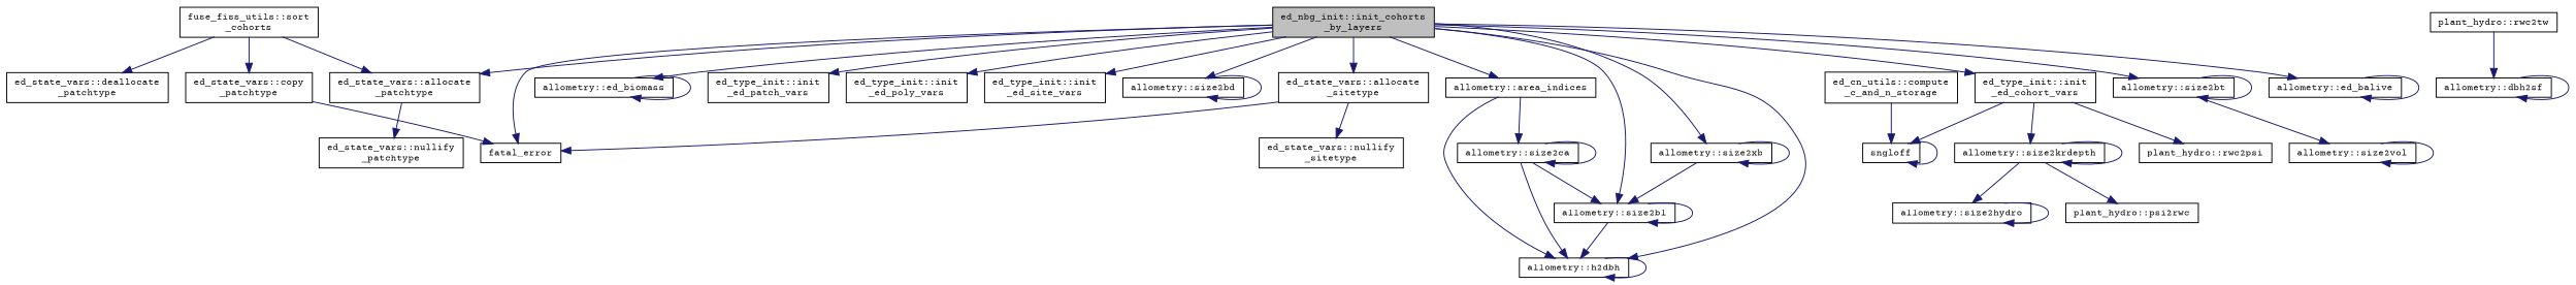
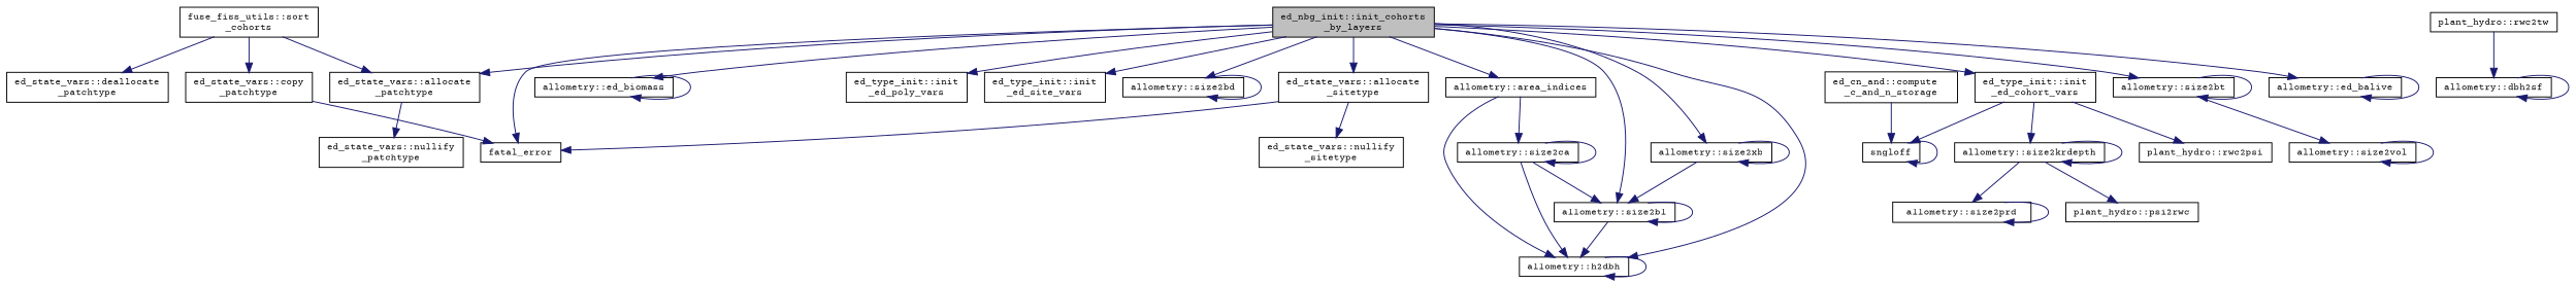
  digraph {
    fontname="Courier Prime"
    rankdir=TB
    node [color=black fillcolor=white fontname="Courier Prime" fontsize=10 shape=record style=filled]
    edge [color=midnightblue fontname="Courier Prime" fontsize=10 labelfontname=Helvetica labelfontsize=10 style=solid]
    n1 [fillcolor=grey75 fontcolor=black height=0.2 label="ed_nbg_init::init_cohorts\l_by_layers" width=0.4]
    n2 [height=0.2 label="ed_state_vars::allocate\l_patchtype" width=0.4]
    n3 [height=0.2 label="ed_state_vars::allocate\l_sitetype" width=0.4]
    n4 [height=0.2 label=fatal_error width=0.4]
    n5 [height=0.2 label="allometry::area_indices" width=0.4]
    n6 [height=0.2 label="allometry::h2dbh" width=0.4]
    n7 [height=0.2 label="allometry::size2bl" width=0.4]
    n8 [height=0.2 label="allometry::ed_balive" width=0.4]
    n9 [height=0.2 label="allometry::ed_biomass" width=0.4]
    n10 [height=0.2 label="ed_type_init::init\l_ed_cohort_vars" width=0.4]
-   n11 [height=0.2 label="ed_type_init::init\l_ed_patch_vars" width=0.4]
    n12 [height=0.2 label="ed_type_init::init\l_ed_poly_vars" width=0.4]
    n13 [height=0.2 label="ed_type_init::init\l_ed_site_vars" width=0.4]
    n14 [height=0.2 label="allometry::size2bd" width=0.4]
    n15 [height=0.2 label="allometry::size2bt" width=0.4]
    n16 [height=0.2 label="allometry::size2xb" width=0.4]
    n17 [height=0.2 label="ed_state_vars::nullify\l_patchtype" width=0.4]
    n18 [height=0.2 label="ed_state_vars::nullify\l_sitetype" width=0.4]
    n19 [height=0.2 label="allometry::size2ca" width=0.4]
    n20 [height=0.2 label="plant_hydro::rwc2psi" width=0.4]
    n21 [height=0.2 label="allometry::size2krdepth" width=0.4]
    n22 [height=0.2 label=sngloff width=0.4]
    n23 [height=0.2 label="allometry::size2vol" width=0.4]
    n24 [height=0.2 label="fuse_fiss_utils::sort\l_cohorts" width=0.4]
    n25 [height=0.2 label="ed_state_vars::copy\l_patchtype" width=0.4]
    n26 [height=0.2 label="ed_state_vars::deallocate\l_patchtype" width=0.4]
    n27 [height=0.2 label="plant_hydro::psi2rwc" width=0.4]
    n28 [height=0.2 label="plant_hydro::rwc2tw" width=0.4]
    n29 [height=0.2 label="allometry::dbh2sf" width=0.4]
-   n30 [height=0.2 label="allometry::size2hydro" width=0.4]
-   n31 [height=0.2 label="ed_cn_utils::compute\l_c_and_n_storage" width=0.4]
+   n30 [height=0.2 label="allometry::size2prd" width=0.4]
+   n31 [height=0.2 label="ed_cn_and::compute\l_c_and_n_storage" width=0.4]
    n1 -> n2
    n1 -> n3
    n1 -> n4
    n1 -> n5
    n1 -> n6
    n1 -> n7
    n1 -> n8
    n1 -> n9
    n1 -> n10
-   n1 -> n11
    n1 -> n12
    n1 -> n13
    n1 -> n14
    n1 -> n15
    n1 -> n16
    n2 -> n17
    n3 -> n4
    n3 -> n18
    n5 -> n6
    n5 -> n19
    n6 -> n6
    n7 -> n6
    n7 -> n7
    n8 -> n8
    n9 -> n9
    n10 -> n20
    n10 -> n21
    n10 -> n22
    n14 -> n14
    n15 -> n15
    n15 -> n23
    n16 -> n7
    n16 -> n16
    n19 -> n6
    n19 -> n7
    n19 -> n19
    n21 -> n21
    n21 -> n27
    n21 -> n30
    n22 -> n22
    n23 -> n23
    n24 -> n2
    n24 -> n25
    n24 -> n26
    n25 -> n4
    n28 -> n29
    n29 -> n29
    n30 -> n30
    n31 -> n22
  }
